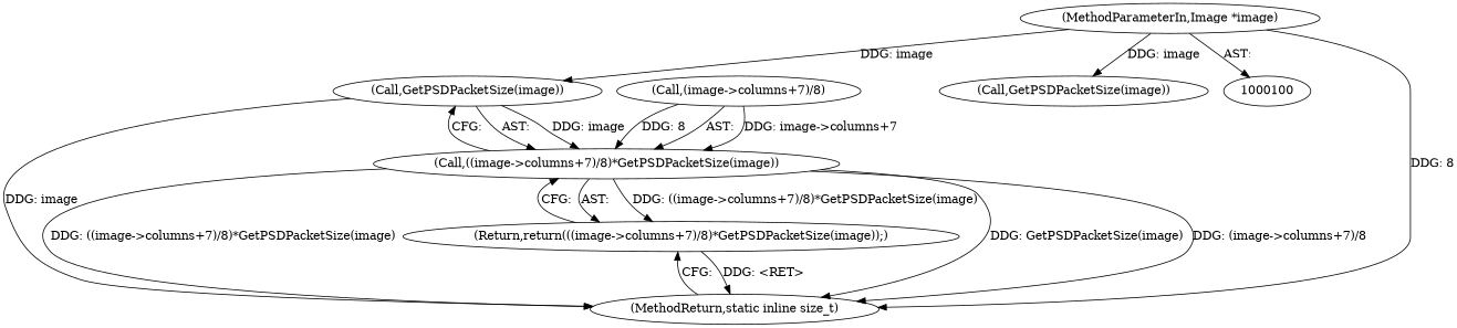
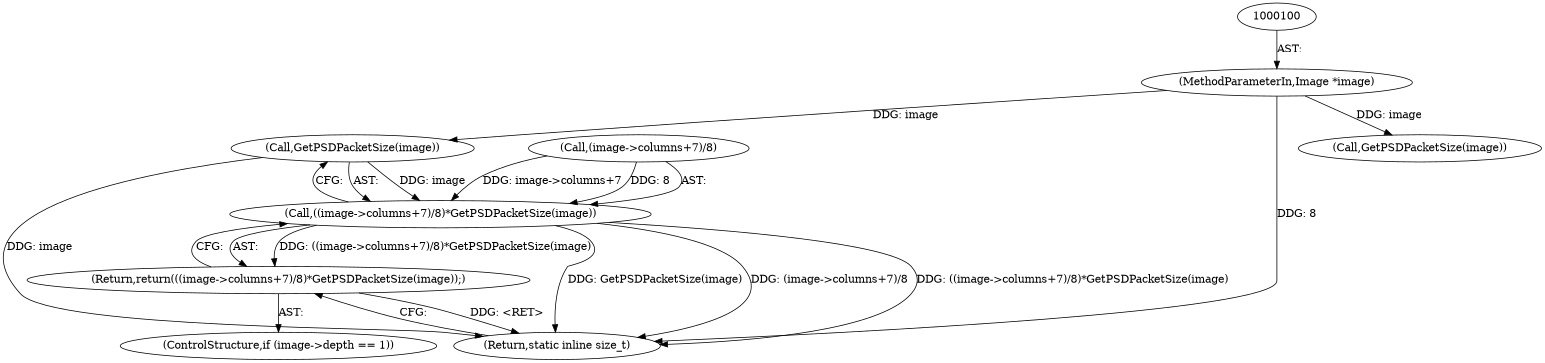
  digraph {
    n1 [label="(Call,GetPSDPacketSize(image))"]
    n2 [label="(Call,((image->columns+7)/8)*GetPSDPacketSize(image))"]
-   n3 [label="(MethodReturn,static inline size_t)"]
+   n3 [label="(Return,static inline size_t)"]
    n4 [label="(Return,return(((image->columns+7)/8)*GetPSDPacketSize(image));)"]
    n5 [label="(MethodParameterIn,Image *image)"]
    n6 [label="(Call,GetPSDPacketSize(image))"]
    1000100
+   n8 [label="(ControlStructure,if (image->depth == 1))"]
    n9 [label="(Call,(image->columns+7)/8)"]
    n1 -> n2 [label="AST: "]
    n1 -> n2 [label="DDG: image"]
    n1 -> n3 [label="DDG: image"]
    n2 -> n1 [label="CFG: "]
    n2 -> n3 [label="DDG: GetPSDPacketSize(image)"]
    n2 -> n3 [label="DDG: (image->columns+7)/8"]
    n2 -> n3 [label="DDG: ((image->columns+7)/8)*GetPSDPacketSize(image)"]
    n2 -> n4 [label="AST: "]
    n2 -> n4 [label="DDG: ((image->columns+7)/8)*GetPSDPacketSize(image)"]
    n3 -> n4 [label="CFG: "]
    n4 -> n2 [label="CFG: "]
    n4 -> n3 [label="DDG: <RET>"]
+   n4 -> n8 [label="AST: "]
    n5 -> n1 [label="DDG: image"]
    n5 -> n3 [label="DDG: 8"]
    n5 -> n6 [label="DDG: image"]
-   n5 -> 1000100 [label="AST: "]
+   1000100 -> n5 [label="AST: "]
    n9 -> n2 [label="AST: "]
    n9 -> n2 [label="DDG: image->columns+7"]
    n9 -> n2 [label="DDG: 8"]
  }
